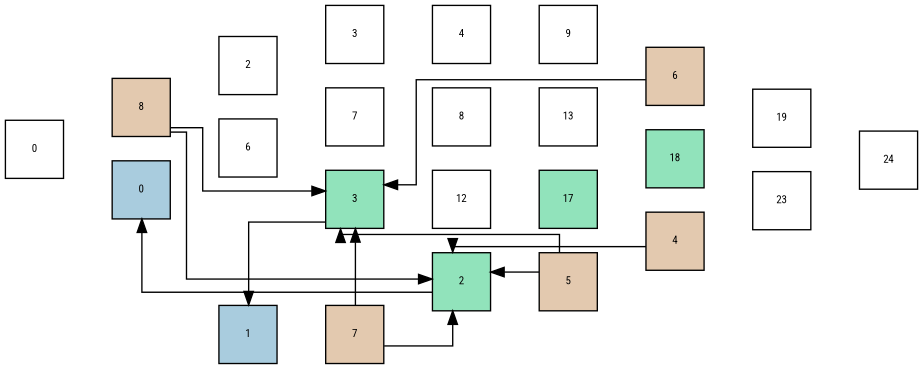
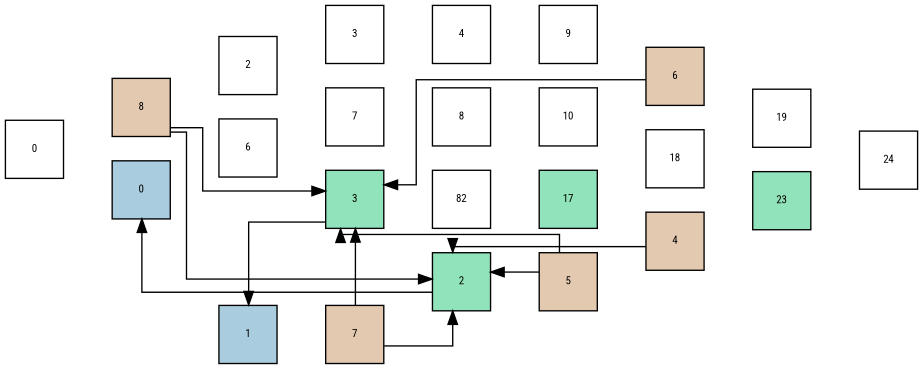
  digraph {
    fontname="Roboto Condensed"
    rank=same
    rankdir=LR
    splines=ortho
    node [fillcolor="#ffffff" fixedsize=true fontname="Roboto Condensed" fontsize=8 shape=square style=filled]
    edge [constraint=true fontname="Roboto Condensed" style=invis]
    n1 [label=0 width=0.6]
    n2 [fillcolor="#e3c9af" label=8 width=0.6]
    n3 [fillcolor="#a9ccde" label=0 width=0.6]
    n4 [label=2 width=0.6]
    n5 [label=6 width=0.6]
    n6 [fillcolor="#91e3bb" label=3 width=0.6]
    n7 [fillcolor="#91e3bb" label=2 width=0.6]
    n8 [fillcolor="#a9ccde" label=1 width=0.6]
    n9 [label=3 width=0.6]
    n10 [label=7 width=0.6]
-   n11 [label=12 width=0.6]
+   n11 [label=82 width=0.6]
    n12 [fillcolor="#91e3bb" label=17 width=0.6]
    n13 [fillcolor="#e3c9af" label=5 width=0.6]
    n14 [label=4 width=0.6]
    n15 [label=8 width=0.6]
    n16 [label=9 width=0.6]
-   n17 [label=13 width=0.6]
+   n17 [label=10 width=0.6]
    n18 [fillcolor="#e3c9af" label=6 width=0.6]
    n19 [fillcolor="#e3c9af" label=7 width=0.6]
-   n20 [fillcolor="#91e3bb" label=18 width=0.6]
+   n20 [label=18 width=0.6]
    n21 [label=19 width=0.6]
    n22 [fillcolor="#e3c9af" label=4 width=0.6]
-   n23 [label=23 width=0.6]
+   n23 [fillcolor="#91e3bb" label=23 width=0.6]
    n24 [label=24 width=0.6]
    n1 -> n2
    n1 -> n3
    n2 -> n4
    n2 -> n5
    n2 -> n6 [constraint=false style=vis]
    n2 -> n7 [constraint=false style=vis]
    n3 -> n5
    n3 -> n8
    n4 -> n9
    n4 -> n10
    n5 -> n6
    n5 -> n10
    n6 -> n7
    n6 -> n8 [constraint=false style=vis]
    n6 -> n11
    n7 -> n3 [constraint=false style=vis]
    n7 -> n12
    n7 -> n13
    n8 -> n6
    n8 -> n19
    n9 -> n14
    n9 -> n15
    n10 -> n11
    n10 -> n15
    n11 -> n12
    n11 -> n17
    n12 -> n20
    n12 -> n22
    n13 -> n6 [constraint=false style=vis]
    n13 -> n7 [constraint=false style=vis]
    n13 -> n22
    n14 -> n16
    n15 -> n16
    n15 -> n17
    n16 -> n18
    n17 -> n18
    n17 -> n20
    n18 -> n6 [constraint=false style=vis]
    n18 -> n21
    n19 -> n6 [constraint=false style=vis]
    n19 -> n7 [constraint=false style=vis]
    n19 -> n7
    n20 -> n21
    n20 -> n23
    n21 -> n24
    n22 -> n7 [constraint=false style=vis]
    n22 -> n23
    n23 -> n24
  }
